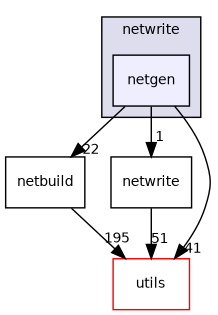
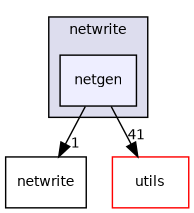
  digraph {
    compound=true
    node [fontname=Helvetica fontsize=10 shape=box]
    edge [labeldistance=1.5 labelfontname=Helvetica labelfontsize=10]
    n1 [fillcolor="#eeeeff" label=netgen pencolor=black style=filled]
-   n2 [label=netbuild]
    n3 [label=netwrite]
    n4 [color=red fillcolor=white label=utils style=filled]
    subgraph cluster_1 {
      bgcolor="#ddddee"
      fontname=Helvetica
      fontsize=10
      label=netwrite
      pencolor=black
      n1
    }
-   n1 -> n2 [headlabel=22]
    n1 -> n3 [headlabel=1]
    n1 -> n4 [headlabel=41]
-   n2 -> n4 [headlabel=195]
-   n3 -> n4 [headlabel=51]
  }
